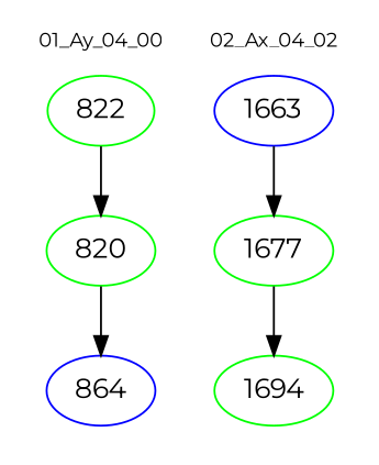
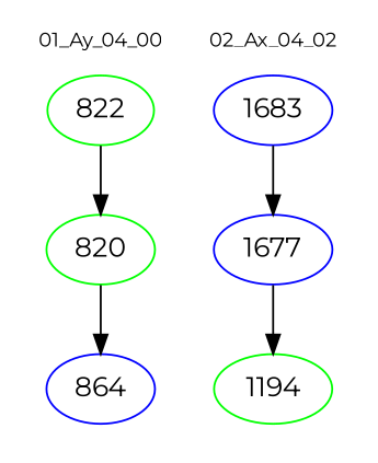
  digraph {
    fontname=Montserrat
    node [color=green fontname=Montserrat]
    edge [color=black fontname=Montserrat]
    n1 [label=822]
    n2 [label=820]
    n3 [color=blue label=864]
-   n4 [color=blue label=1663]
-   n5 [label=1677]
-   n6 [label=1694]
+   n4 [color=blue label=1683]
+   n5 [color=blue label=1677]
+   n6 [label=1194]
    subgraph cluster_1 {
      color=white
      fontsize=10
      label="01_Ay_04_00"
      n1
      n2
      n3
    }
    subgraph cluster_2 {
      color=white
      fontsize=10
      label="02_Ax_04_02"
      n4
      n5
      n6
    }
    n1 -> n2
    n2 -> n3
    n4 -> n5
    n5 -> n6
  }
